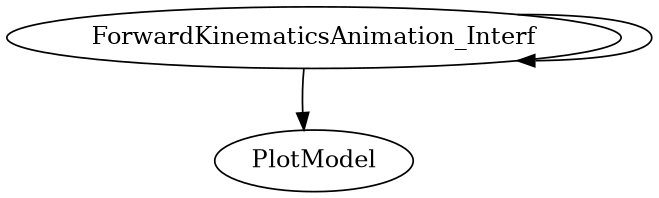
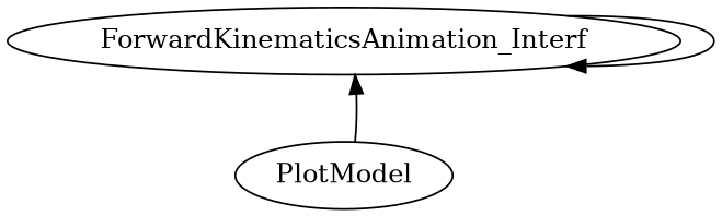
  digraph {
    ForwardKinematicsAnimation_Interf
    PlotModel
    ForwardKinematicsAnimation_Interf -> ForwardKinematicsAnimation_Interf
-   ForwardKinematicsAnimation_Interf -> PlotModel
+   PlotModel -> ForwardKinematicsAnimation_Interf
  }
